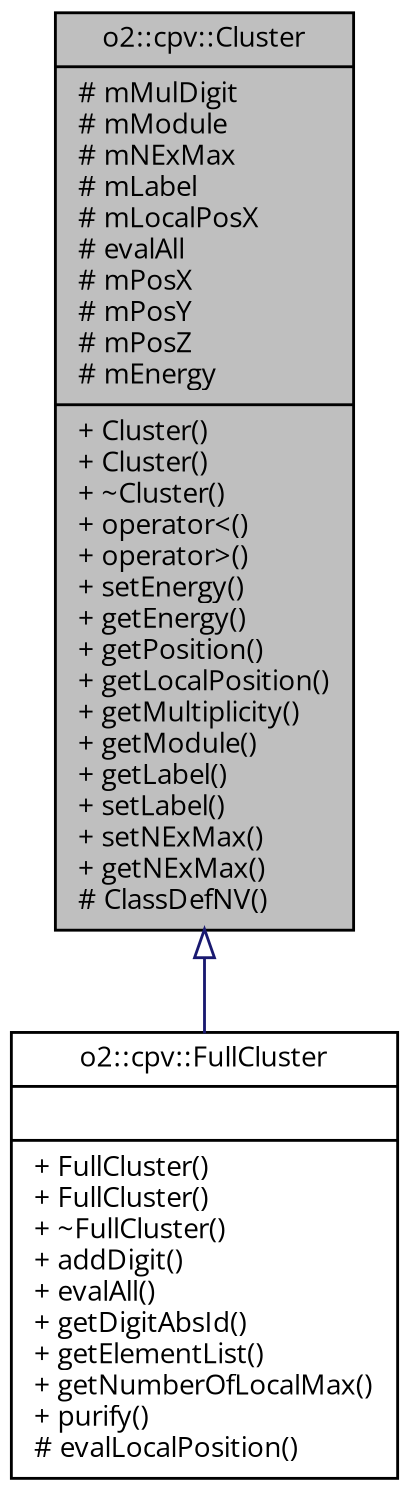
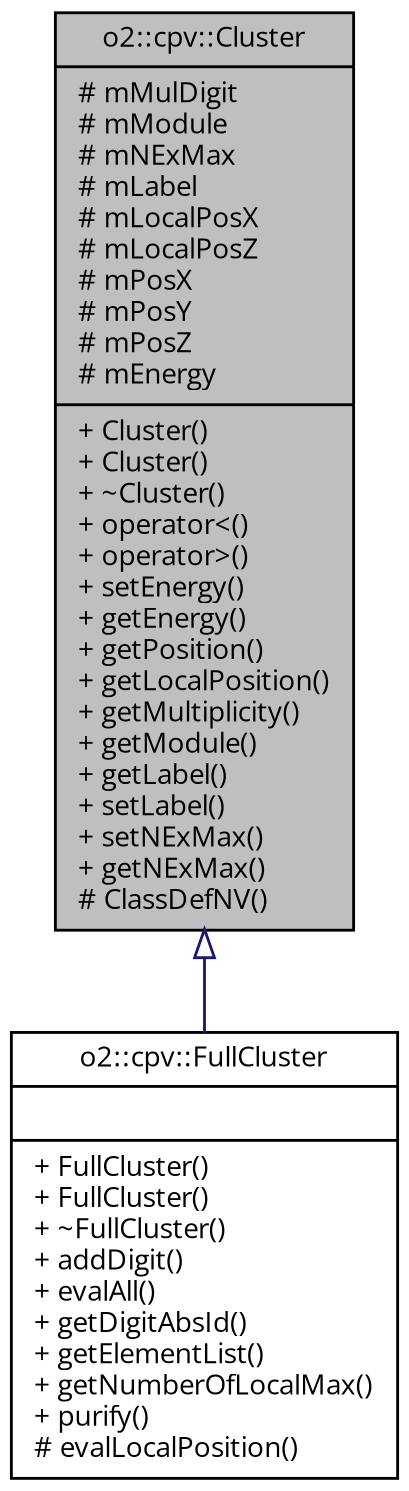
  digraph {
    fontname="Open Sans"
    node [color=black fontname="Open Sans" fontsize=10 shape=record]
-   n1 [fillcolor=grey75 fontcolor=black height=0.2 label="{o2::cpv::Cluster\n|# mMulDigit\l# mModule\l# mNExMax\l# mLabel\l# mLocalPosX\l# evalAll\l# mPosX\l# mPosY\l# mPosZ\l# mEnergy\l|+ Cluster()\l+ Cluster()\l+ ~Cluster()\l+ operator\<()\l+ operator\>()\l+ setEnergy()\l+ getEnergy()\l+ getPosition()\l+ getLocalPosition()\l+ getMultiplicity()\l+ getModule()\l+ getLabel()\l+ setLabel()\l+ setNExMax()\l+ getNExMax()\l# ClassDefNV()\l}" style=filled width=0.4]
+   n1 [fillcolor=grey75 fontcolor=black height=0.2 label="{o2::cpv::Cluster\n|# mMulDigit\l# mModule\l# mNExMax\l# mLabel\l# mLocalPosX\l# mLocalPosZ\l# mPosX\l# mPosY\l# mPosZ\l# mEnergy\l|+ Cluster()\l+ Cluster()\l+ ~Cluster()\l+ operator\<()\l+ operator\>()\l+ setEnergy()\l+ getEnergy()\l+ getPosition()\l+ getLocalPosition()\l+ getMultiplicity()\l+ getModule()\l+ getLabel()\l+ setLabel()\l+ setNExMax()\l+ getNExMax()\l# ClassDefNV()\l}" style=filled width=0.4]
    n2 [height=0.2 label="{o2::cpv::FullCluster\n||+ FullCluster()\l+ FullCluster()\l+ ~FullCluster()\l+ addDigit()\l+ evalAll()\l+ getDigitAbsId()\l+ getElementList()\l+ getNumberOfLocalMax()\l+ purify()\l# evalLocalPosition()\l}" width=0.4]
    n1 -> n2 [arrowtail=onormal color=midnightblue dir=back fontname="Open Sans" fontsize=10 labelfontname=Helvetica labelfontsize=10 style=solid]
  }
